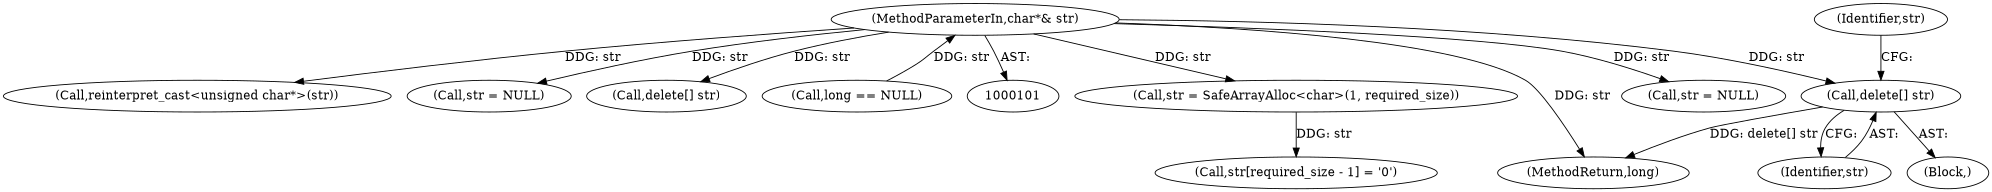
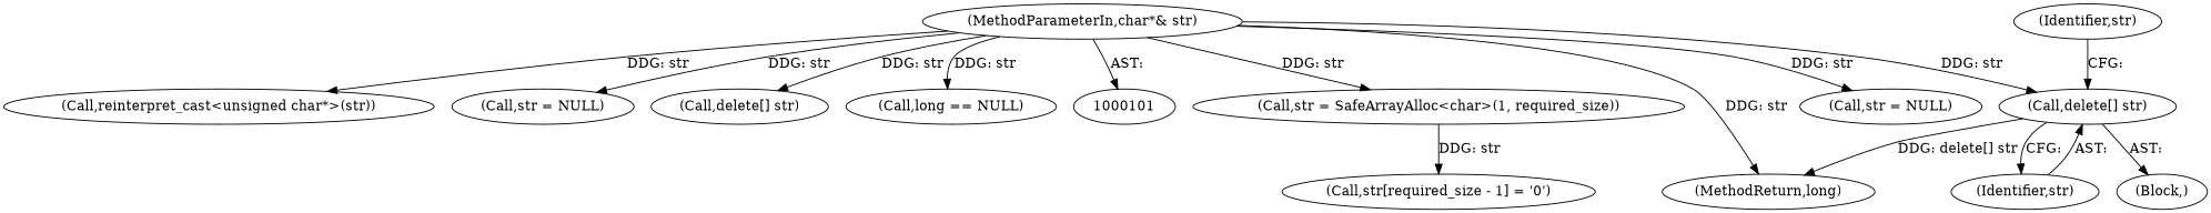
  digraph {
    n1 [label="(Call,delete[] str)"]
    n2 [label="(Block,)"]
    n3 [label="(MethodReturn,long)"]
    n4 [label="(Identifier,str)"]
    n5 [label="(MethodParameterIn,char*& str)"]
    n6 [label="(Call,str = NULL)"]
    n7 [label="(Call,reinterpret_cast<unsigned char*>(str))"]
    n8 [label="(Call,str = NULL)"]
    n9 [label="(Call,str = SafeArrayAlloc<char>(1, required_size))"]
    n10 [label="(Call,delete[] str)"]
    n11 [label="(Call,long == NULL)"]
    1000101
    n13 [label="(Call,str[required_size - 1] = '\0')"]
    n14 [label="(Identifier,str)"]
    n1 -> n2 [label="AST: "]
    n1 -> n3 [label="DDG: delete[] str"]
    n1 -> n4 [label="CFG: "]
    n4 -> n1 [label="AST: "]
    n5 -> n1 [label="DDG: str"]
    n5 -> n3 [label="DDG: str"]
    n5 -> n6 [label="DDG: str"]
    n5 -> n7 [label="DDG: str"]
    n5 -> n8 [label="DDG: str"]
    n5 -> n9 [label="DDG: str"]
    n5 -> n10 [label="DDG: str"]
-   n11 -> n5 [label="DDG: str"]
+   n5 -> n11 [label="DDG: str"]
    n5 -> 1000101 [label="AST: "]
    n9 -> n13 [label="DDG: str"]
    n14 -> n1 [label="CFG: "]
  }
